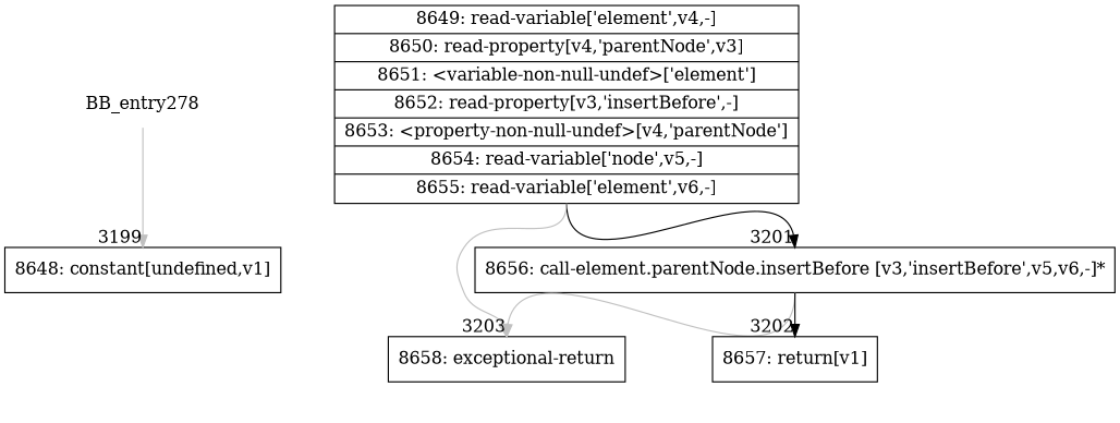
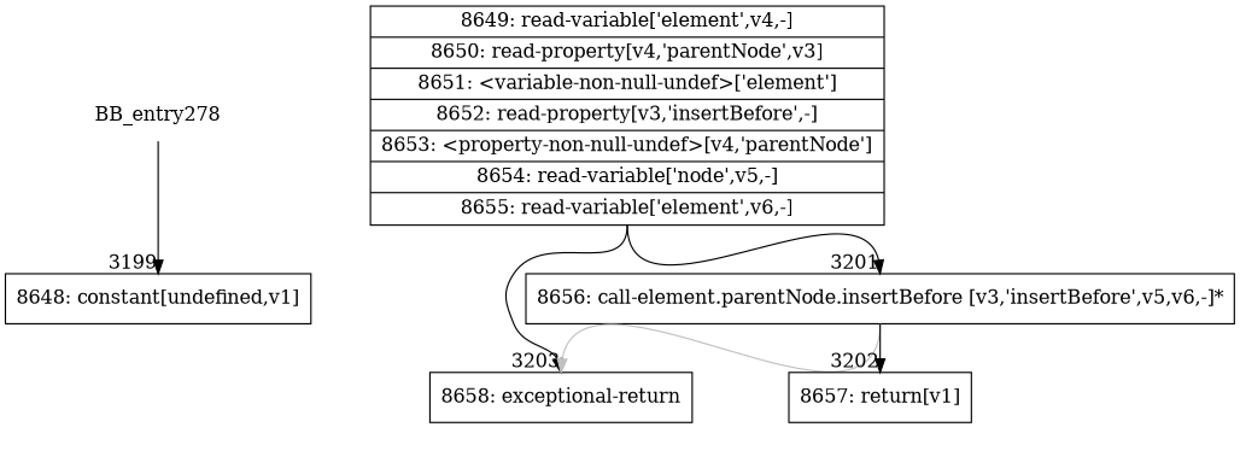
  digraph {
    rankdir=TD
    node [shape=record]
    edge [headport=n tailport=s]
    n1 [label=BB_entry278 shape=none]
    n2 [label="{8648: constant[undefined,v1]}"]
    n3 [label="{8649: read-variable['element',v4,-]|8650: read-property[v4,'parentNode',v3]|8651: \<variable-non-null-undef\>['element']|8652: read-property[v3,'insertBefore',-]|8653: \<property-non-null-undef\>[v4,'parentNode']|8654: read-variable['node',v5,-]|8655: read-variable['element',v6,-]}"]
    n4 [label="{8656: call-element.parentNode.insertBefore [v3,'insertBefore',v5,v6,-]*}"]
    n5 [label="{8658: exceptional-return}"]
    n6 [label="{8657: return[v1]}"]
-   n1 -> n2 [headlabel="    3199" color=gray]
+   n1 -> n2 [headlabel="    3199"]
    n3 -> n4 [headlabel="      3201"]
-   n3 -> n5 [color=gray headlabel="      3203"]
+   n3 -> n5 [color=black headlabel="      3203"]
    n4 -> n5 [color=gray]
    n4 -> n6 [headlabel="      3202"]
  }
